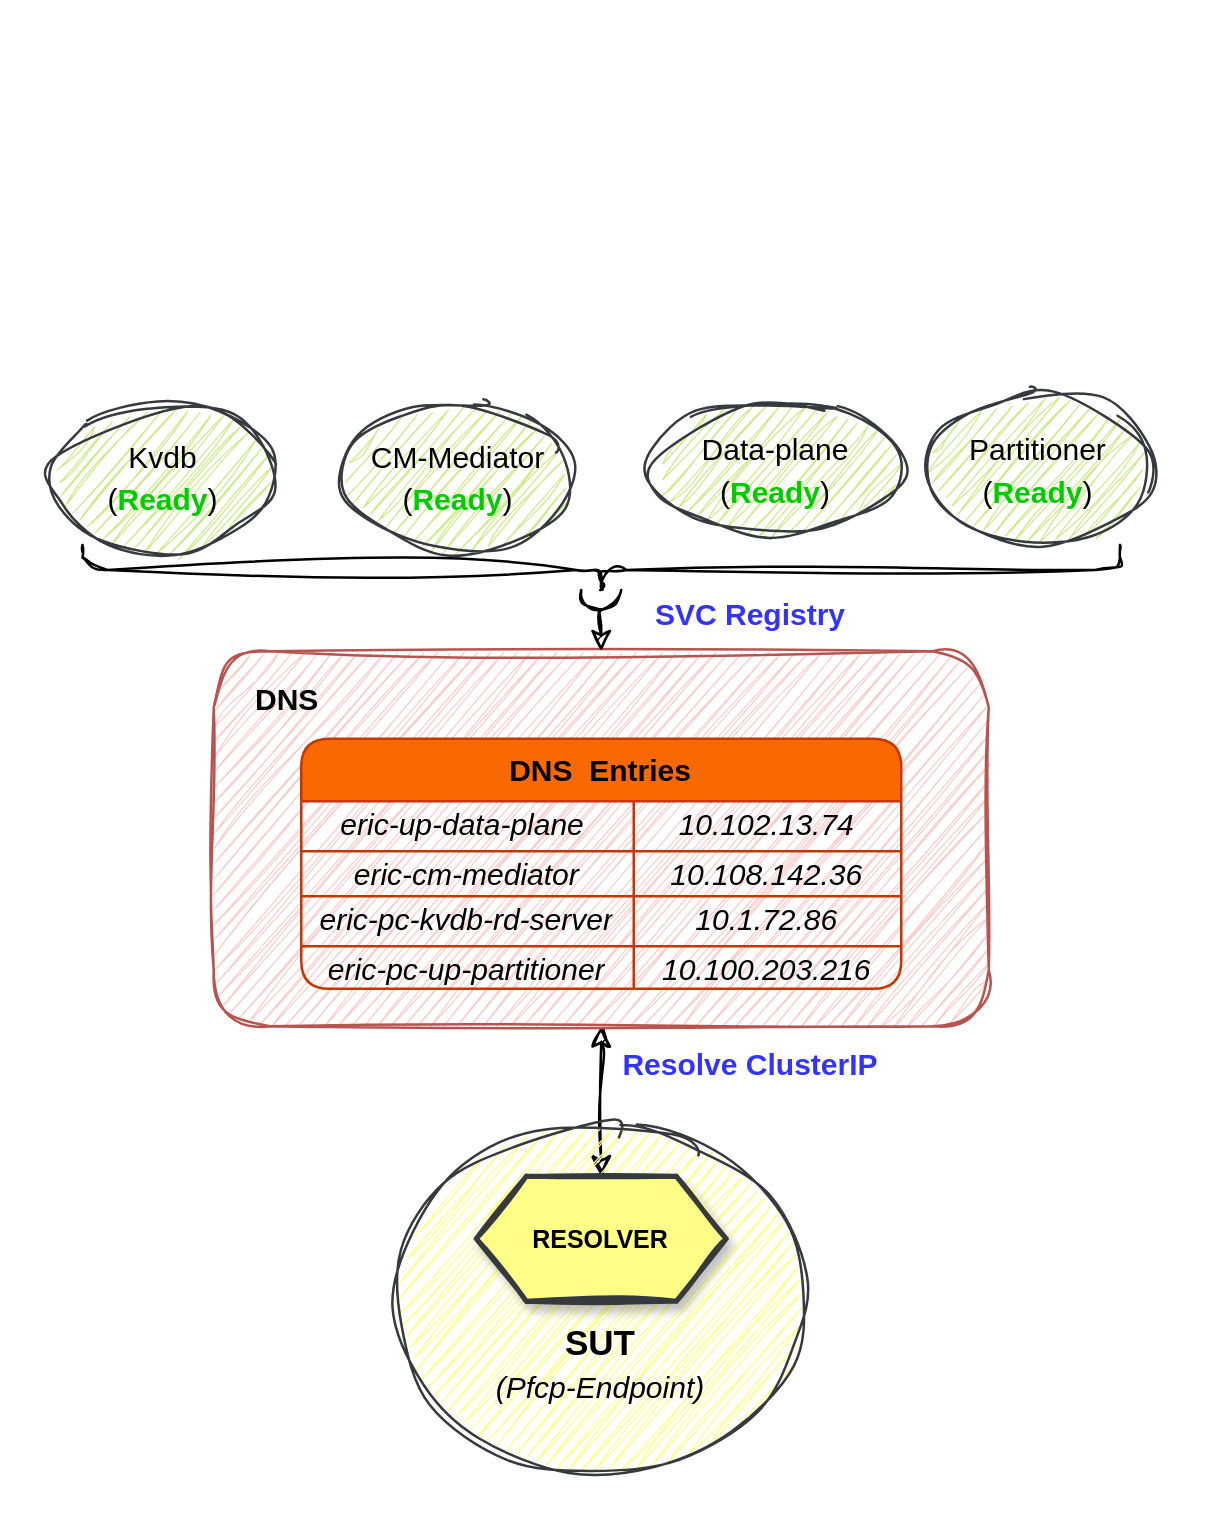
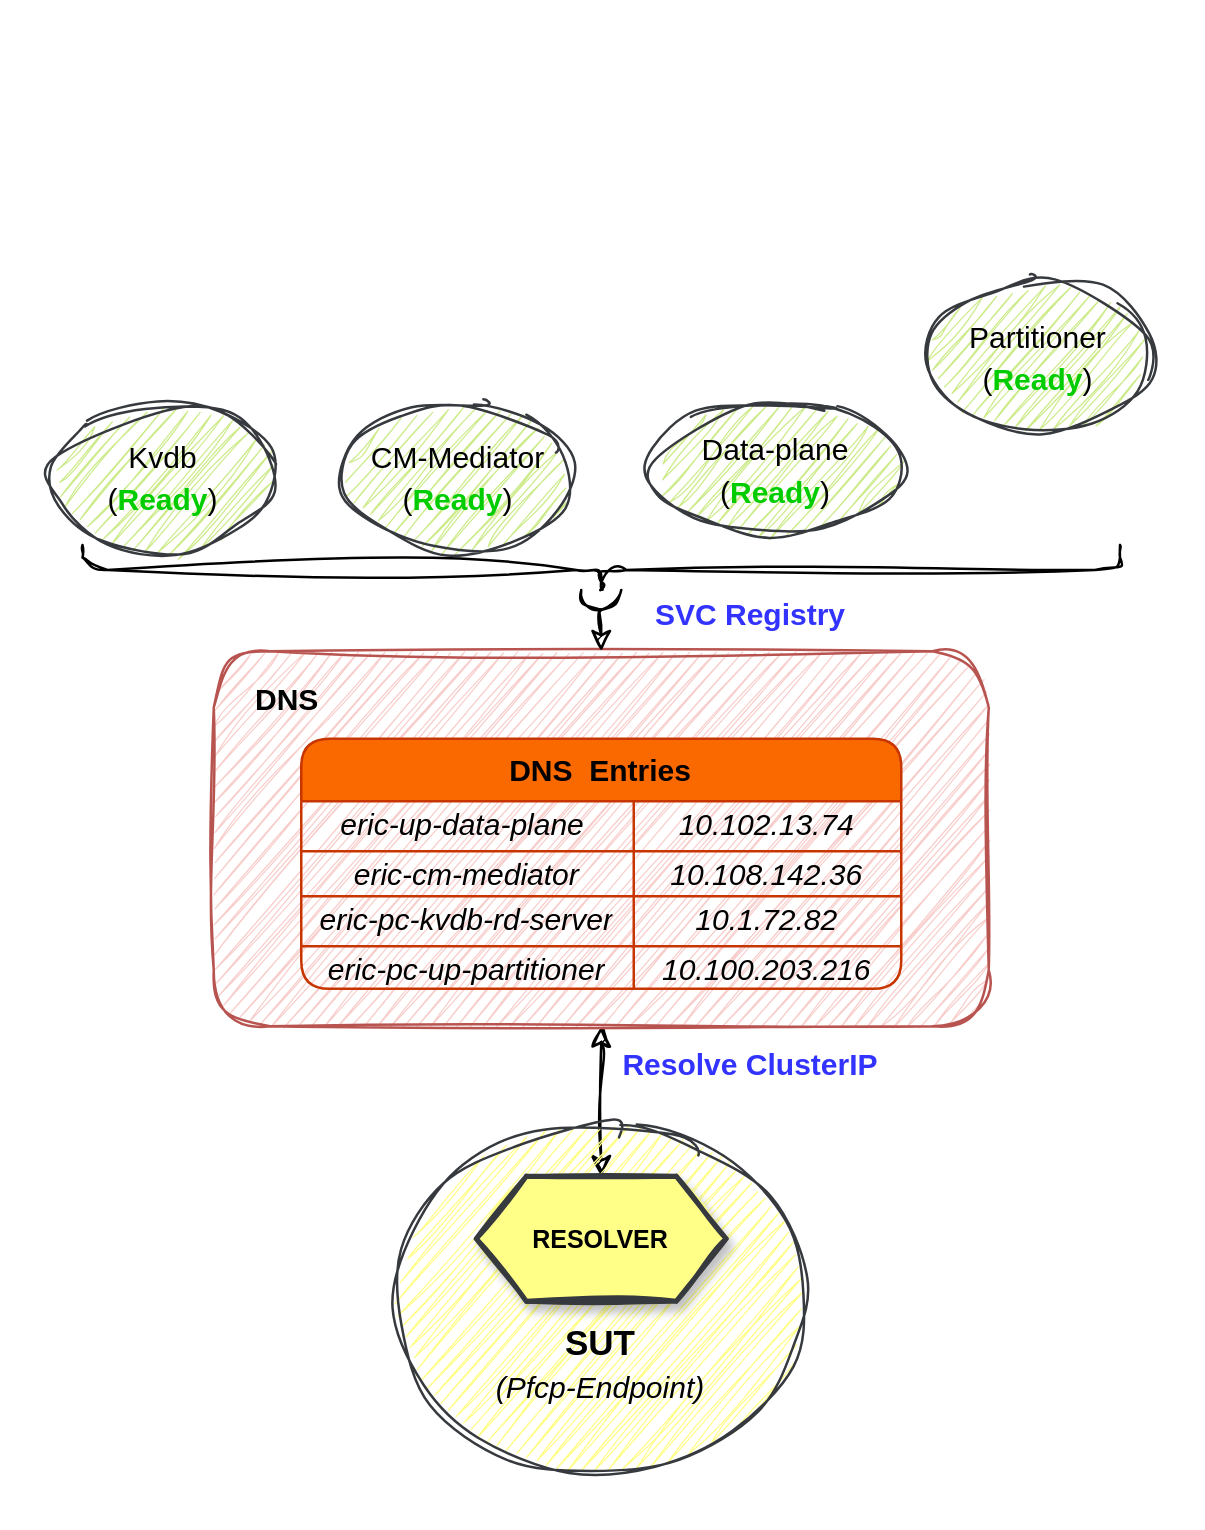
  <mxCell id="0" />
  <mxCell id="1" parent="0" />
  <mxCell id="2" value="" style="edgeStyle=orthogonalEdgeStyle;rounded=0;orthogonalLoop=1;jettySize=auto;html=1;sketch=1;curveFitting=1;jiggle=2;startArrow=classic;startFill=1;endArrow=classic;endFill=1;entryX=0.5;entryY=0;entryDx=0;entryDy=0;" parent="1" source="3" target="27" edge="1"><mxGeometry relative="1" as="geometry" /></mxCell>
  <mxCell id="3" value="" style="whiteSpace=wrap;html=1;fillColor=#f8cecc;strokeColor=#b85450;sketch=1;curveFitting=1;jiggle=2;glass=0;shadow=0;rounded=1;" parent="1" vertex="1"><mxGeometry x="85" y="260" width="310" height="150" as="geometry" /></mxCell>
  <mxCell id="4" value="DNS  Entries" style="shape=table;startSize=25;container=1;collapsible=0;childLayout=tableLayout;rounded=1;shadow=0;glass=0;fillColor=#fa6800;strokeColor=#C73500;fontColor=#000000;swimlaneLine=1;fontStyle=1" parent="1" vertex="1"><mxGeometry x="120" y="295" width="240" height="100" as="geometry" /></mxCell>
  <mxCell id="5" value="" style="shape=tableRow;horizontal=0;startSize=0;swimlaneHead=0;swimlaneBody=0;top=0;left=0;bottom=0;right=0;collapsible=0;dropTarget=0;fillColor=none;points=[[0,0.5],[1,0.5]];portConstraint=eastwest;rounded=1;shadow=0;glass=0;sketch=1;" parent="4" vertex="1"><mxGeometry y="25" width="240" height="20" as="geometry" /></mxCell>
  <mxCell id="6" value="&lt;span style=&quot;text-align: left;&quot;&gt;eric-up-data-plane&lt;/span&gt;&lt;span style=&quot;border-color: var(--border-color); text-align: left;&quot;&gt;&amp;nbsp;&lt;/span&gt;" style="shape=partialRectangle;html=1;whiteSpace=wrap;connectable=0;overflow=hidden;fillColor=none;top=0;left=0;bottom=0;right=0;pointerEvents=1;rounded=1;shadow=0;glass=0;sketch=1;fontStyle=2" parent="5" vertex="1"><mxGeometry width="133" height="20" as="geometry"><mxRectangle width="133" height="20" as="alternateBounds" /></mxGeometry></mxCell>
  <mxCell id="7" value="&lt;span style=&quot;text-align: left;&quot;&gt;10.102.13.74&lt;/span&gt;" style="shape=partialRectangle;html=1;whiteSpace=wrap;connectable=0;overflow=hidden;fillColor=none;top=0;left=0;bottom=0;right=0;pointerEvents=1;rounded=1;shadow=0;glass=0;sketch=1;fontStyle=2" parent="5" vertex="1"><mxGeometry x="133" width="107" height="20" as="geometry"><mxRectangle width="107" height="20" as="alternateBounds" /></mxGeometry></mxCell>
  <mxCell id="8" value="" style="shape=tableRow;horizontal=0;startSize=0;swimlaneHead=0;swimlaneBody=0;top=0;left=0;bottom=0;right=0;collapsible=0;dropTarget=0;fillColor=none;points=[[0,0.5],[1,0.5]];portConstraint=eastwest;rounded=1;shadow=0;glass=0;sketch=1;" parent="4" vertex="1"><mxGeometry y="45" width="240" height="18" as="geometry" /></mxCell>
  <mxCell id="9" value="eric-cm-mediator" style="shape=partialRectangle;html=1;whiteSpace=wrap;connectable=0;overflow=hidden;fillColor=none;top=0;left=0;bottom=0;right=0;pointerEvents=1;rounded=1;shadow=0;glass=0;sketch=1;fontStyle=2" parent="8" vertex="1"><mxGeometry width="133" height="18" as="geometry"><mxRectangle width="133" height="18" as="alternateBounds" /></mxGeometry></mxCell>
  <mxCell id="10" value="10.108.142.36" style="shape=partialRectangle;html=1;whiteSpace=wrap;connectable=0;overflow=hidden;fillColor=none;top=0;left=0;bottom=0;right=0;pointerEvents=1;rounded=1;shadow=0;glass=0;sketch=1;fontStyle=2" parent="8" vertex="1"><mxGeometry x="133" width="107" height="18" as="geometry"><mxRectangle width="107" height="18" as="alternateBounds" /></mxGeometry></mxCell>
  <mxCell id="11" value="" style="shape=tableRow;horizontal=0;startSize=0;swimlaneHead=0;swimlaneBody=0;top=0;left=0;bottom=0;right=0;collapsible=0;dropTarget=0;fillColor=none;points=[[0,0.5],[1,0.5]];portConstraint=eastwest;rounded=1;shadow=0;glass=0;sketch=1;" parent="4" vertex="1"><mxGeometry y="63" width="240" height="20" as="geometry" /></mxCell>
  <mxCell id="12" value="eric-pc-kvdb-rd-server" style="shape=partialRectangle;html=1;whiteSpace=wrap;connectable=0;overflow=hidden;fillColor=none;top=0;left=0;bottom=0;right=0;pointerEvents=1;rounded=1;shadow=0;glass=0;sketch=1;fontStyle=2" parent="11" vertex="1"><mxGeometry width="133" height="20" as="geometry"><mxRectangle width="133" height="20" as="alternateBounds" /></mxGeometry></mxCell>
- <mxCell id="13" value="10.1.72.86" style="shape=partialRectangle;html=1;whiteSpace=wrap;connectable=0;overflow=hidden;fillColor=none;top=0;left=0;bottom=0;right=0;pointerEvents=1;rounded=1;shadow=0;glass=0;sketch=1;fontStyle=2" parent="11" vertex="1"><mxGeometry x="133" width="107" height="20" as="geometry"><mxRectangle width="107" height="20" as="alternateBounds" /></mxGeometry></mxCell>
+ <mxCell id="13" value="10.1.72.82" style="shape=partialRectangle;html=1;whiteSpace=wrap;connectable=0;overflow=hidden;fillColor=none;top=0;left=0;bottom=0;right=0;pointerEvents=1;rounded=1;shadow=0;glass=0;sketch=1;fontStyle=2" parent="11" vertex="1"><mxGeometry x="133" width="107" height="20" as="geometry"><mxRectangle width="107" height="20" as="alternateBounds" /></mxGeometry></mxCell>
  <mxCell id="14" value="" style="shape=tableRow;horizontal=0;startSize=0;swimlaneHead=0;swimlaneBody=0;top=0;left=0;bottom=0;right=0;collapsible=0;dropTarget=0;fillColor=none;points=[[0,0.5],[1,0.5]];portConstraint=eastwest;rounded=1;shadow=0;glass=0;sketch=1;" parent="4" vertex="1"><mxGeometry y="83" width="240" height="17" as="geometry" /></mxCell>
  <mxCell id="15" value="eric-pc-up-partitioner" style="shape=partialRectangle;html=1;whiteSpace=wrap;connectable=0;overflow=hidden;fillColor=none;top=0;left=0;bottom=0;right=0;pointerEvents=1;rounded=1;shadow=0;glass=0;sketch=1;fontStyle=2" parent="14" vertex="1"><mxGeometry width="133" height="17" as="geometry"><mxRectangle width="133" height="17" as="alternateBounds" /></mxGeometry></mxCell>
  <mxCell id="16" value="10.100.203.216" style="shape=partialRectangle;html=1;whiteSpace=wrap;connectable=0;overflow=hidden;fillColor=none;top=0;left=0;bottom=0;right=0;pointerEvents=1;rounded=1;shadow=0;glass=0;sketch=1;fontStyle=2" parent="14" vertex="1"><mxGeometry x="133" width="107" height="17" as="geometry"><mxRectangle width="107" height="17" as="alternateBounds" /></mxGeometry></mxCell>
  <mxCell id="17" value="&lt;b&gt;DNS&lt;/b&gt;" style="text;html=1;strokeColor=none;fillColor=none;align=left;verticalAlign=middle;whiteSpace=wrap;rounded=0;" parent="1" vertex="1"><mxGeometry x="100" y="265" width="60" height="30" as="geometry" /></mxCell>
  <mxCell id="18" value="&lt;font style=&quot;font-size: 12px;&quot;&gt;Data-plane&lt;br&gt;(&lt;font style=&quot;border-color: var(--border-color);&quot; color=&quot;#00cc00&quot;&gt;&lt;b style=&quot;border-color: var(--border-color);&quot;&gt;Ready&lt;/b&gt;&lt;/font&gt;)&lt;br&gt;&lt;/font&gt;" style="ellipse;whiteSpace=wrap;html=1;fillColor=#cdeb8b;strokeColor=#36393d;sketch=1;curveFitting=1;jiggle=2;glass=0;shadow=0;rounded=1;fontSize=14;" parent="1" vertex="1"><mxGeometry x="260" y="160" width="100" height="53" as="geometry" /></mxCell>
  <mxCell id="19" value="&lt;font style=&quot;font-size: 12px;&quot;&gt;CM-Mediator&lt;br&gt;(&lt;font style=&quot;border-color: var(--border-color);&quot; color=&quot;#00cc00&quot;&gt;&lt;b style=&quot;border-color: var(--border-color);&quot;&gt;Ready&lt;/b&gt;&lt;/font&gt;)&lt;br&gt;&lt;/font&gt;" style="ellipse;whiteSpace=wrap;html=1;fillColor=#cdeb8b;strokeColor=#36393d;sketch=1;curveFitting=1;jiggle=2;glass=0;shadow=0;rounded=1;fontSize=14;" parent="1" vertex="1"><mxGeometry x="137.5" y="160" width="90" height="60" as="geometry" /></mxCell>
  <mxCell id="20" value="&lt;font style=&quot;font-size: 12px;&quot;&gt;Kvdb&lt;br&gt;(&lt;font color=&quot;#00cc00&quot;&gt;&lt;b&gt;Ready&lt;/b&gt;&lt;/font&gt;)&lt;br&gt;&lt;/font&gt;" style="ellipse;whiteSpace=wrap;html=1;fillColor=#cdeb8b;strokeColor=#36393d;sketch=1;curveFitting=1;jiggle=2;glass=0;shadow=0;rounded=1;fontSize=14;" parent="1" vertex="1"><mxGeometry x="20" y="160" width="90" height="60" as="geometry" /></mxCell>
- <mxCell id="21" value="&lt;font style=&quot;font-size: 12px;&quot;&gt;Partitioner&lt;br&gt;(&lt;font style=&quot;border-color: var(--border-color);&quot; color=&quot;#00cc00&quot;&gt;&lt;b style=&quot;border-color: var(--border-color);&quot;&gt;Ready&lt;/b&gt;&lt;/font&gt;)&lt;br&gt;&lt;/font&gt;" style="ellipse;whiteSpace=wrap;html=1;fillColor=#cdeb8b;strokeColor=#36393d;sketch=1;curveFitting=1;jiggle=2;glass=0;shadow=0;rounded=1;fontSize=14;" parent="1" vertex="1"><mxGeometry x="370" y="156.5" width="90" height="60" as="geometry" /></mxCell>
+ <mxCell id="21" value="&lt;font style=&quot;font-size: 12px;&quot;&gt;Partitioner&lt;br&gt;(&lt;font style=&quot;border-color: var(--border-color);&quot; color=&quot;#00cc00&quot;&gt;&lt;b style=&quot;border-color: var(--border-color);&quot;&gt;Ready&lt;/b&gt;&lt;/font&gt;)&lt;br&gt;&lt;/font&gt;" style="ellipse;whiteSpace=wrap;html=1;fillColor=#cdeb8b;strokeColor=#36393d;sketch=1;curveFitting=1;jiggle=2;glass=0;shadow=0;rounded=1;fontSize=14;" parent="1" vertex="1"><mxGeometry x="370" y="111.5" width="90" height="60" as="geometry" /></mxCell>
  <mxCell id="22" value="&lt;span style=&quot;font-size: 12px; font-weight: 700;&quot;&gt;Resolve ClusterIP&lt;/span&gt;" style="text;html=1;strokeColor=none;fillColor=none;align=center;verticalAlign=middle;whiteSpace=wrap;rounded=0;shadow=0;dashed=0;labelBackgroundColor=none;sketch=0;fillStyle=cross-hatch;fontFamily=Helvetica;fontSize=14;fontColor=#3333FF;" parent="1" vertex="1"><mxGeometry x="244" y="410" width="112" height="30" as="geometry" /></mxCell>
  <mxCell id="23" style="edgeStyle=orthogonalEdgeStyle;curved=1;sketch=1;orthogonalLoop=1;jettySize=auto;html=1;exitX=0.1;exitY=0.5;exitDx=0;exitDy=0;exitPerimeter=0;entryX=0.5;entryY=0;entryDx=0;entryDy=0;fontSize=14;fontColor=#000000;startArrow=halfCircle;startFill=0;endArrow=classic;endFill=1;" parent="1" source="24" target="3" edge="1"><mxGeometry relative="1" as="geometry" /></mxCell>
  <mxCell id="24" value="" style="shape=curlyBracket;whiteSpace=wrap;html=1;rounded=1;flipH=1;labelPosition=right;verticalLabelPosition=middle;align=left;verticalAlign=middle;shadow=0;sketch=1;fontSize=14;fontColor=#000000;fillColor=default;rotation=90;curveFitting=1;jiggle=2;" parent="1" vertex="1"><mxGeometry x="230" y="20" width="20" height="415" as="geometry" /></mxCell>
  <mxCell id="25" value="" style="group" parent="1" vertex="1" connectable="0"><mxGeometry x="157.75" y="450" width="164.5" height="140" as="geometry" /></mxCell>
  <mxCell id="26" value="" style="ellipse;whiteSpace=wrap;html=1;fillColor=#ffff88;strokeColor=#36393d;sketch=1;curveFitting=1;jiggle=2;glass=0;shadow=0;rounded=1;fillStyle=hachure;" parent="25" vertex="1"><mxGeometry width="164.5" height="140" as="geometry" /></mxCell>
  <mxCell id="27" value="&lt;b style=&quot;font-size: 10px;&quot;&gt;RESOLVER&lt;/b&gt;" style="shape=hexagon;perimeter=hexagonPerimeter2;whiteSpace=wrap;html=1;fixedSize=1;fillStyle=solid;fillColor=#ffff88;strokeColor=#36393d;fontSize=10;rounded=0;shadow=1;sketch=1;strokeWidth=2;" parent="25" vertex="1"><mxGeometry x="32.25" y="20" width="100" height="50" as="geometry" /></mxCell>
  <mxCell id="28" value="&lt;b style=&quot;border-color: var(--border-color); font-size: 12px;&quot;&gt;&lt;font style=&quot;border-color: var(--border-color); font-size: 14px;&quot;&gt;SUT&lt;/font&gt;&lt;/b&gt;&lt;br style=&quot;border-color: var(--border-color); font-size: 12px;&quot;&gt;&lt;i style=&quot;border-color: var(--border-color); font-size: 12px;&quot;&gt;(Pfcp-Endpoint)&lt;/i&gt;" style="text;html=1;strokeColor=none;fillColor=none;align=center;verticalAlign=middle;whiteSpace=wrap;rounded=0;shadow=0;sketch=0;fillStyle=hachure;fontSize=14;fontColor=#000000;" parent="25" vertex="1"><mxGeometry x="36.25" y="80" width="92" height="30" as="geometry" /></mxCell>
  <mxCell id="29" value="&lt;font style=&quot;font-size: 12px;&quot;&gt;SVC Registry&lt;/font&gt;" style="text;html=1;strokeColor=none;fillColor=none;align=center;verticalAlign=middle;whiteSpace=wrap;rounded=0;shadow=0;dashed=0;labelBackgroundColor=none;sketch=0;fillStyle=cross-hatch;fontFamily=Helvetica;fontSize=14;fontColor=#3333FF;fontStyle=1" parent="1" vertex="1"><mxGeometry x="260" y="230" width="80" height="30" as="geometry" /></mxCell>
